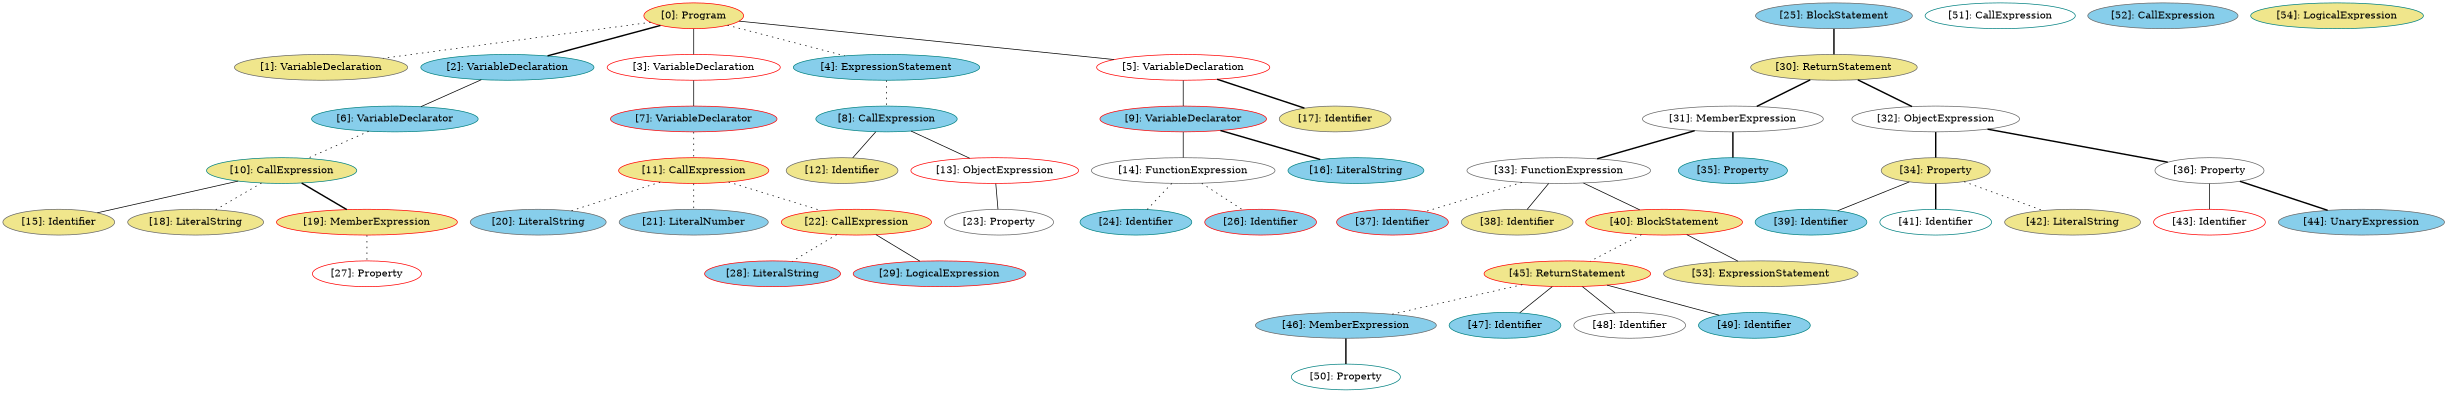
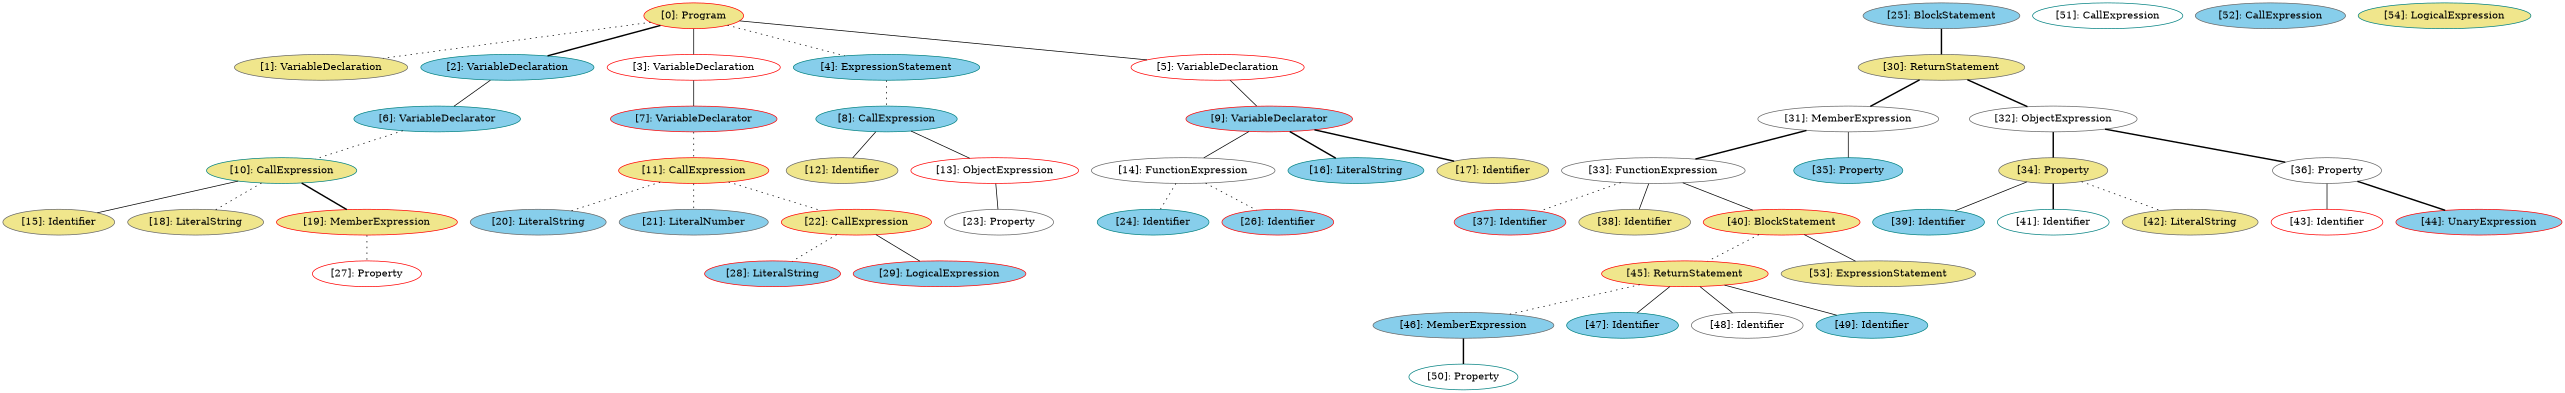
  graph {
    node [color=gray40 fillcolor=skyblue style=filled]
    edge [style=solid]
    n1 [color=red fillcolor=khaki label="[0]: Program"]
    n2 [fillcolor=khaki label="[1]: VariableDeclaration"]
    n3 [color=teal label="[2]: VariableDeclaration"]
    n4 [color=red fillcolor=white label="[3]: VariableDeclaration"]
    n5 [color=teal label="[4]: ExpressionStatement"]
    n6 [color=red fillcolor=white label="[5]: VariableDeclaration"]
    n7 [color=teal label="[6]: VariableDeclarator"]
    n8 [color=red label="[7]: VariableDeclarator"]
    n9 [color=teal label="[8]: CallExpression"]
    n10 [color=red label="[9]: VariableDeclarator"]
    n11 [color=teal fillcolor=khaki label="[10]: CallExpression"]
    n12 [color=red fillcolor=khaki label="[11]: CallExpression"]
    n13 [fillcolor=khaki label="[12]: Identifier"]
    n14 [color=red fillcolor=white label="[13]: ObjectExpression"]
    n15 [fillcolor=white label="[14]: FunctionExpression"]
    n16 [color=teal label="[16]: LiteralString"]
    n17 [fillcolor=khaki label="[17]: Identifier"]
    n18 [fillcolor=khaki label="[15]: Identifier"]
    n19 [fillcolor=khaki label="[18]: LiteralString"]
    n20 [color=red fillcolor=khaki label="[19]: MemberExpression"]
    n21 [label="[20]: LiteralString"]
    n22 [label="[21]: LiteralNumber"]
    n23 [color=red fillcolor=khaki label="[22]: CallExpression"]
    n24 [fillcolor=white label="[23]: Property"]
    n25 [color=teal label="[24]: Identifier"]
    n26 [color=red label="[26]: Identifier"]
    n27 [color=red fillcolor=white label="[27]: Property"]
    n28 [color=red label="[28]: LiteralString"]
    n29 [color=red label="[29]: LogicalExpression"]
    n30 [label="[25]: BlockStatement"]
    n31 [fillcolor=khaki label="[30]: ReturnStatement"]
    n32 [fillcolor=white label="[31]: MemberExpression"]
    n33 [fillcolor=white label="[32]: ObjectExpression"]
    n34 [fillcolor=white label="[33]: FunctionExpression"]
    n35 [color=teal label="[35]: Property"]
    n36 [fillcolor=khaki label="[34]: Property"]
    n37 [fillcolor=white label="[36]: Property"]
    n38 [color=red label="[37]: Identifier"]
    n39 [fillcolor=khaki label="[38]: Identifier"]
    n40 [color=red fillcolor=khaki label="[40]: BlockStatement"]
    n41 [color=teal label="[39]: Identifier"]
    n42 [color=teal fillcolor=white label="[41]: Identifier"]
    n43 [fillcolor=khaki label="[42]: LiteralString"]
    n44 [color=red fillcolor=white label="[43]: Identifier"]
-   n45 [label="[44]: UnaryExpression"]
+   n45 [color=red label="[44]: UnaryExpression"]
    n46 [color=red fillcolor=khaki label="[45]: ReturnStatement"]
    n47 [fillcolor=khaki label="[53]: ExpressionStatement"]
    n48 [label="[46]: MemberExpression"]
    n49 [color=teal label="[47]: Identifier"]
    n50 [fillcolor=white label="[48]: Identifier"]
    n51 [color=teal label="[49]: Identifier"]
    n52 [color=teal fillcolor=white label="[50]: Property"]
    n53 [color=teal fillcolor=white label="[51]: CallExpression"]
    n54 [label="[52]: CallExpression"]
    n55 [color=teal fillcolor=khaki label="[54]: LogicalExpression"]
    n1 -- n2 [style=dotted]
    n1 -- n3 [style=bold]
    n1 -- n4
    n1 -- n5 [style=dotted]
    n1 -- n6
    n3 -- n7
    n4 -- n8
    n5 -- n9 [style=dotted]
    n6 -- n10
    n7 -- n11 [style=dotted]
    n8 -- n12 [style=dotted]
    n9 -- n13
    n9 -- n14
    n10 -- n15
    n10 -- n16 [style=bold]
-   n6 -- n17 [style=bold]
+   n10 -- n17 [style=bold]
    n11 -- n18
    n11 -- n19 [style=dotted]
    n11 -- n20 [style=bold]
    n12 -- n21 [style=dotted]
    n12 -- n22 [style=dotted]
    n12 -- n23 [style=dotted]
    n14 -- n24
    n15 -- n25 [style=dotted]
    n15 -- n26 [style=dotted]
    n20 -- n27 [style=dotted]
    n23 -- n28 [style=dotted]
    n23 -- n29
    n30 -- n31 [style=bold]
    n31 -- n32 [style=bold]
    n31 -- n33 [style=bold]
    n32 -- n34 [style=bold]
-   n32 -- n35 [style=bold]
+   n32 -- n35
    n33 -- n36 [style=bold]
    n33 -- n37 [style=bold]
    n34 -- n38 [style=dotted]
    n34 -- n39
    n34 -- n40
    n36 -- n41
    n36 -- n42 [style=bold]
    n36 -- n43 [style=dotted]
    n37 -- n44
    n37 -- n45 [style=bold]
    n40 -- n46 [style=dotted]
    n40 -- n47
    n46 -- n48 [style=dotted]
    n46 -- n49
    n46 -- n50
    n46 -- n51
    n48 -- n52 [style=bold]
  }
